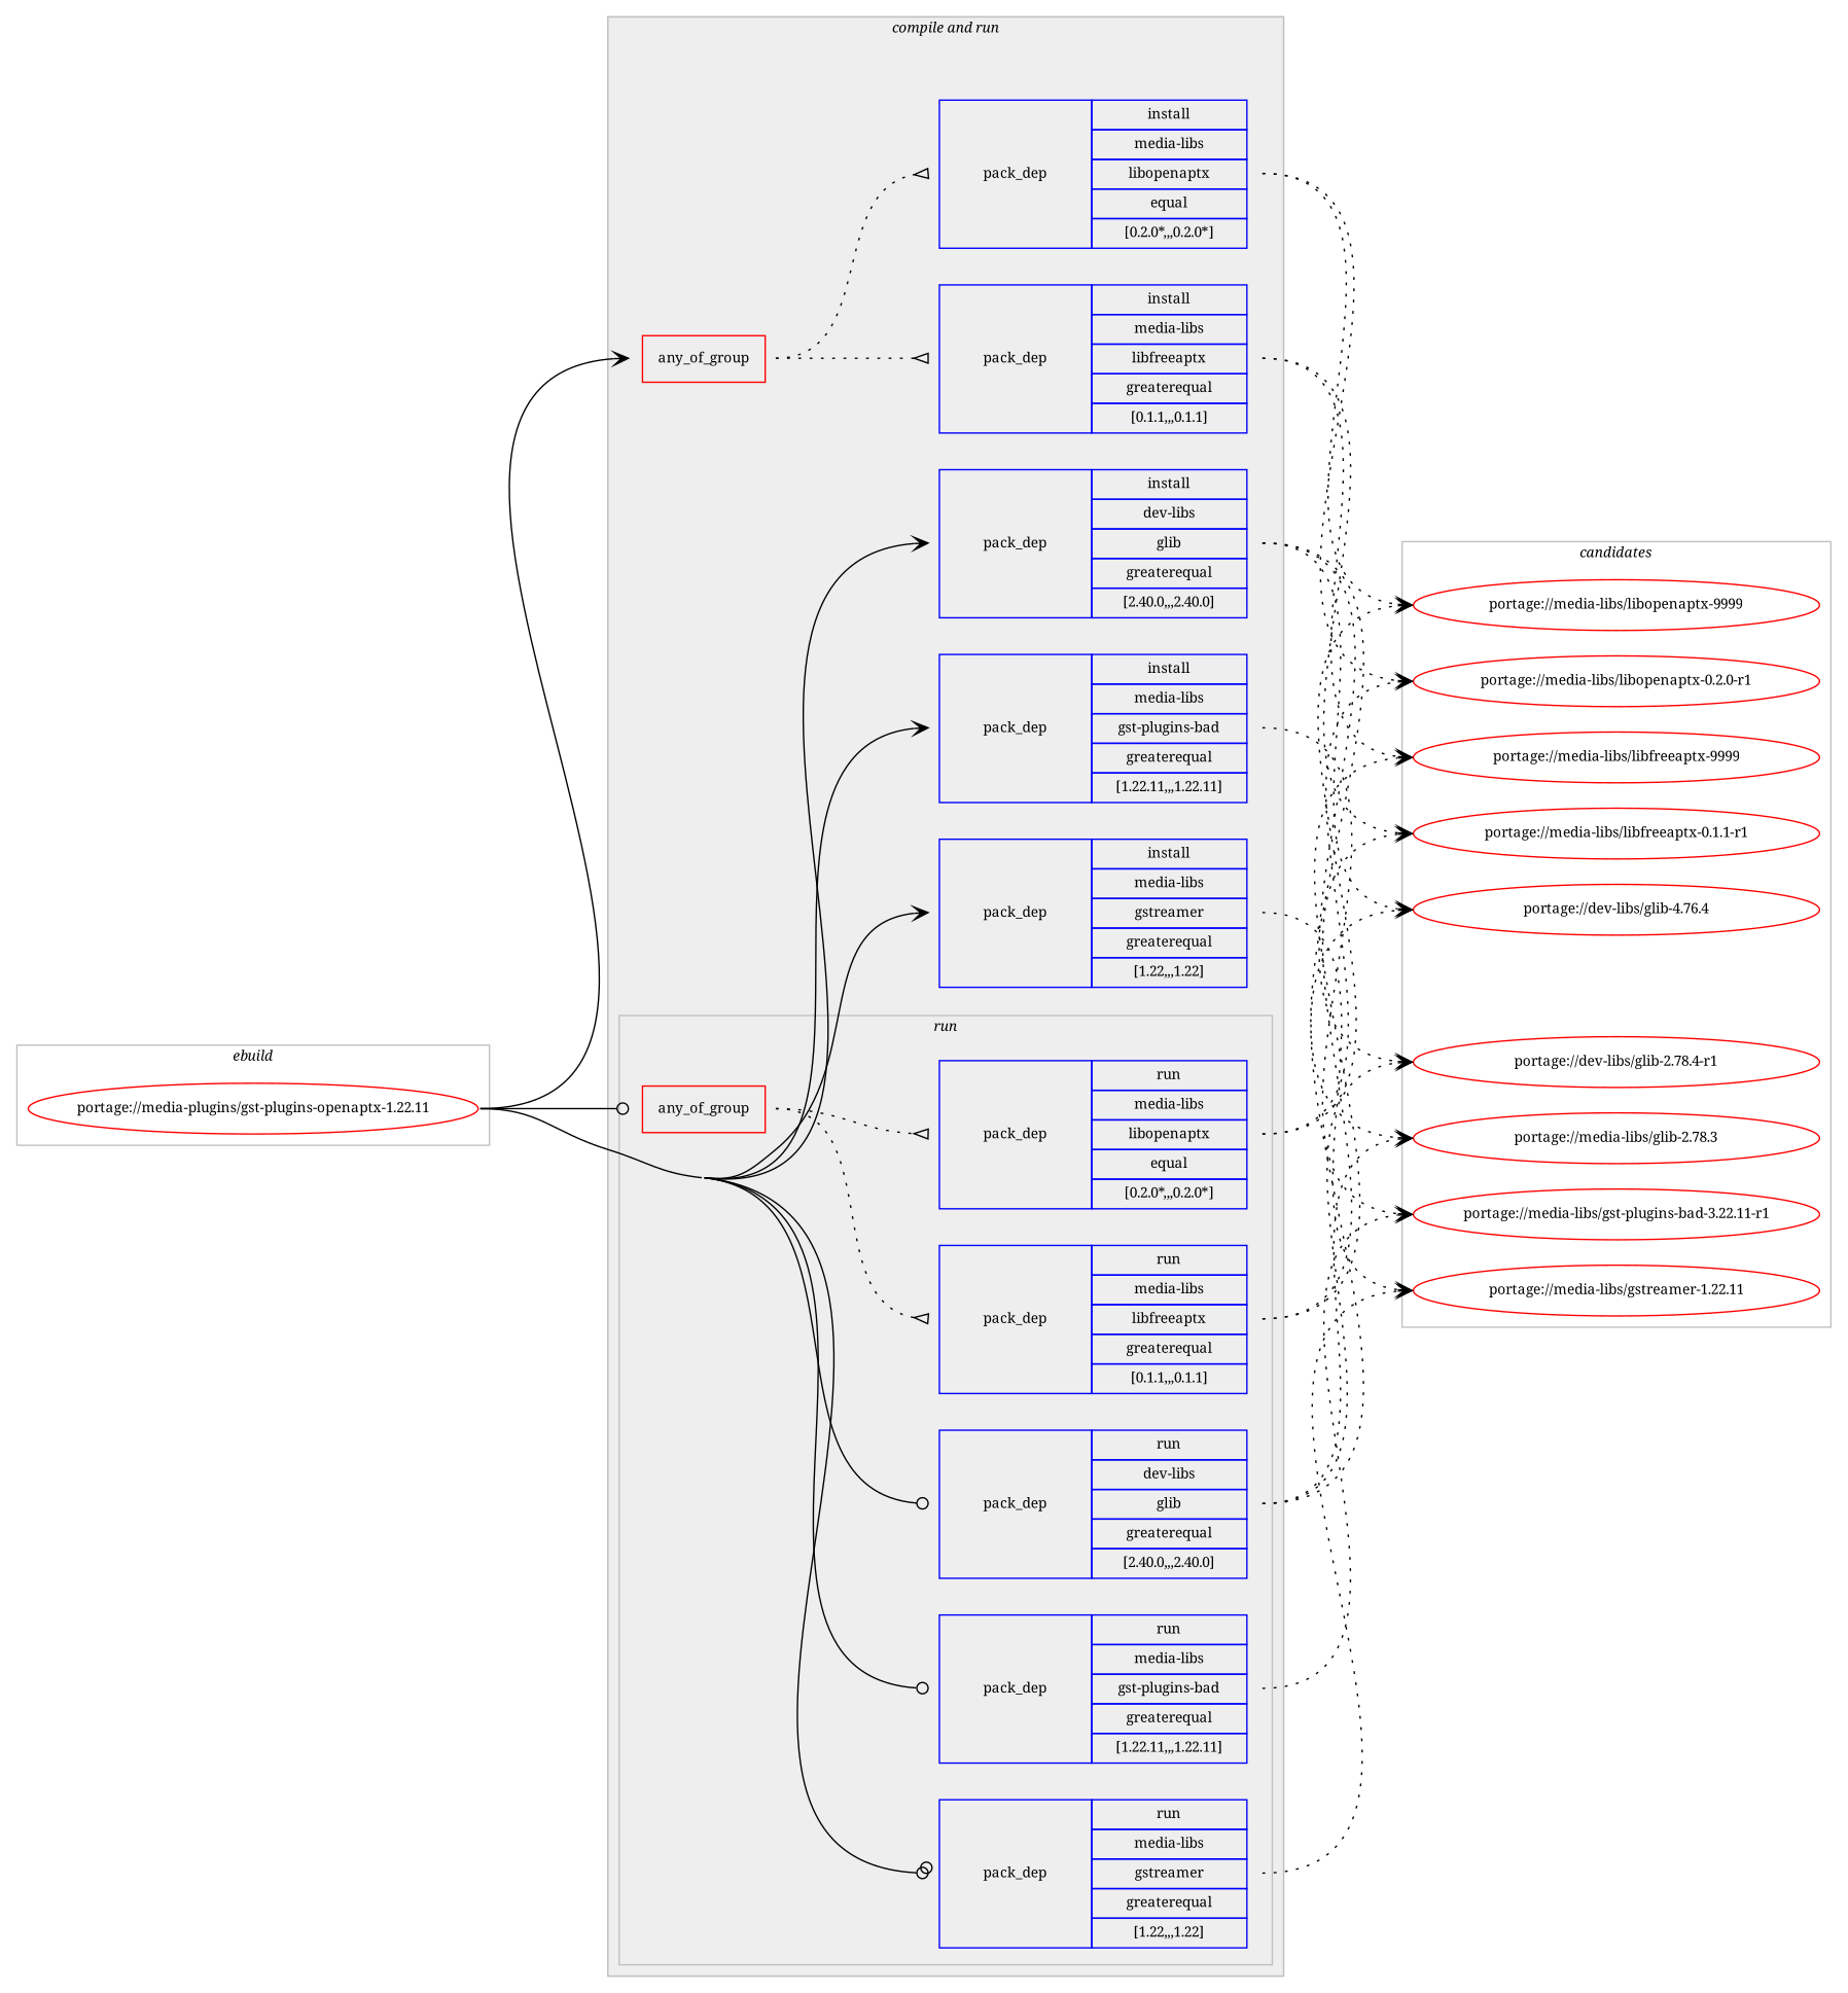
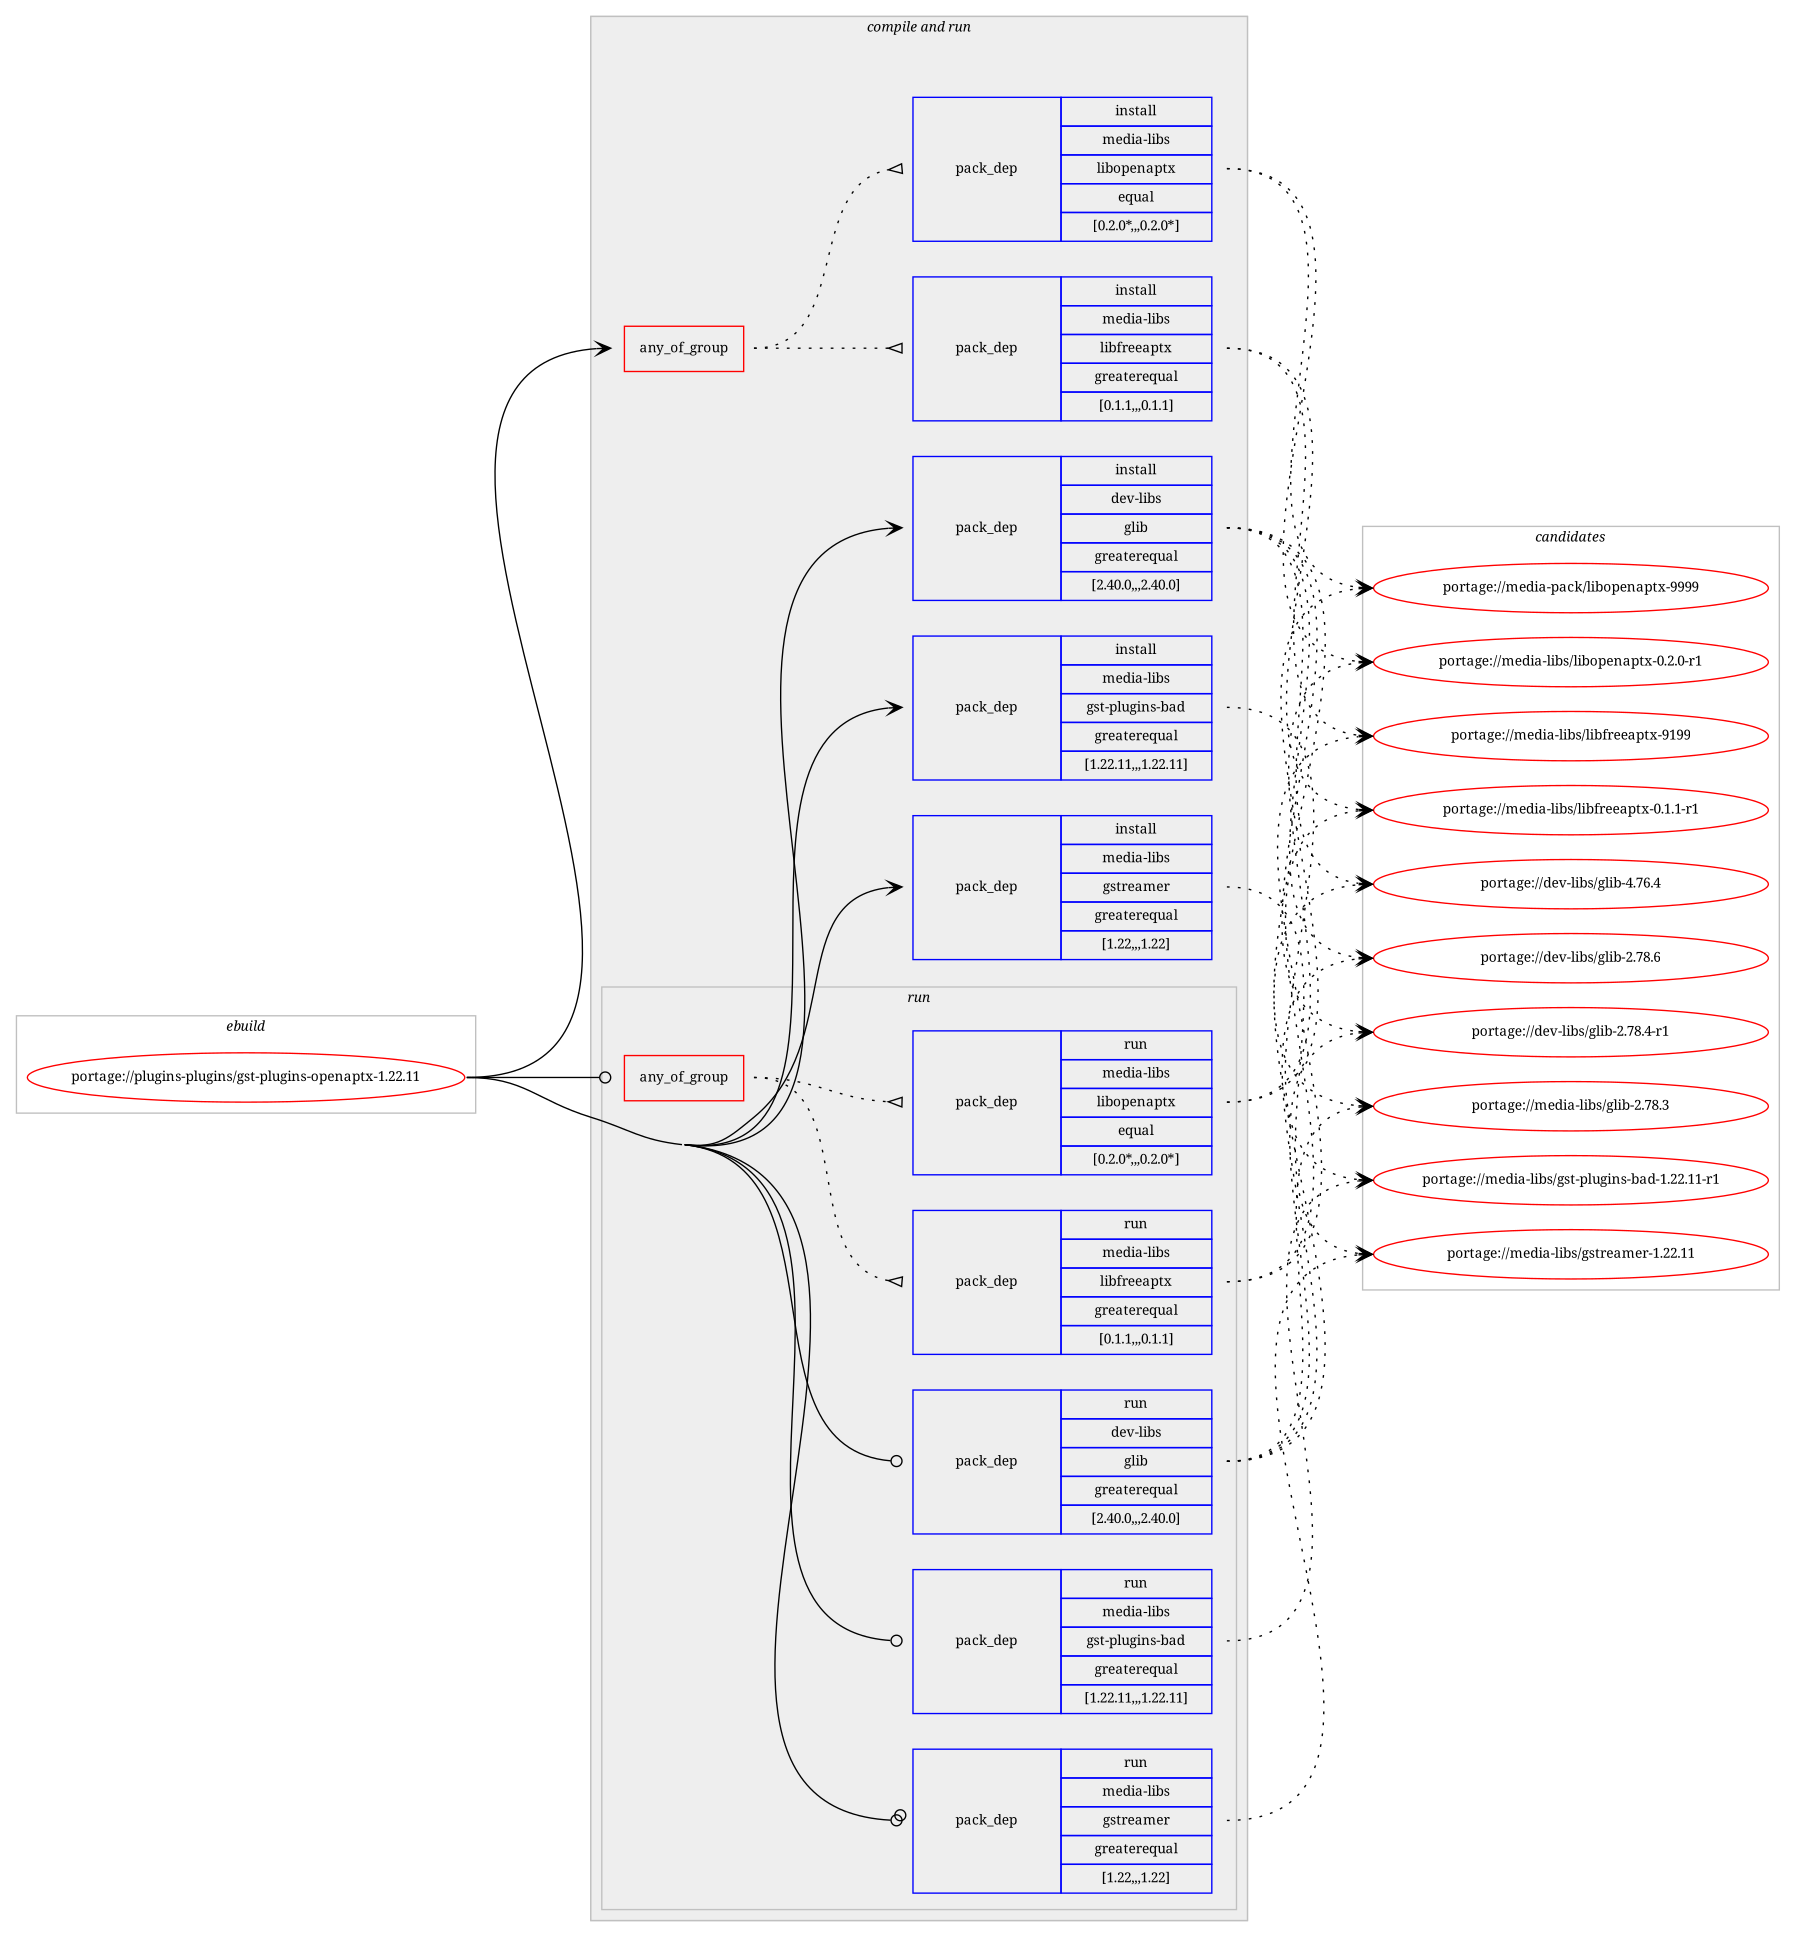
  digraph {
    compound=true
    concentrate=true
    fontname="Noto Serif"
    fontsize=10
    newrank=true
    rankdir=LR
    ranksep=1.5
    node [color=red fontname="Noto Serif" fontsize=10 shape=none]
    edge [arrowhead=vee fontname="Noto Serif" headport=w style=dotted tailport=e weight=100]
-   n1 [label="portage://media-plugins/gst-plugins-openaptx-1.22.11" width=4 shape=""]
+   n1 [label="portage://plugins-plugins/gst-plugins-openaptx-1.22.11" width=4 shape=""]
    n2 [color=blue label=<<TABLE BORDER="0" CELLBORDER="1" CELLSPACING="0" CELLPADDING="4" WIDTH="220"><TR><TD ROWSPAN="6" CELLPADDING="30">pack_dep</TD></TR><TR><TD WIDTH="110">install</TD></TR><TR><TD>media-libs</TD></TR><TR><TD>libfreeaptx</TD></TR><TR><TD>greaterequal</TD></TR><TR><TD>[0.1.1,,,0.1.1]</TD></TR></TABLE>>]
    n3 [color=blue label=<<TABLE BORDER="0" CELLBORDER="1" CELLSPACING="0" CELLPADDING="4" WIDTH="220"><TR><TD ROWSPAN="6" CELLPADDING="30">pack_dep</TD></TR><TR><TD WIDTH="110">install</TD></TR><TR><TD>media-libs</TD></TR><TR><TD>libopenaptx</TD></TR><TR><TD>equal</TD></TR><TR><TD>[0.2.0*,,,0.2.0*]</TD></TR></TABLE>>]
    n4 [label=<<TABLE BORDER="0" CELLBORDER="1" CELLSPACING="0" CELLPADDING="4"><TR><TD CELLPADDING="10">any_of_group</TD></TR></TABLE>>]
    n5 [color=blue label=<<TABLE BORDER="0" CELLBORDER="1" CELLSPACING="0" CELLPADDING="4" WIDTH="220"><TR><TD ROWSPAN="6" CELLPADDING="30">pack_dep</TD></TR><TR><TD WIDTH="110">install</TD></TR><TR><TD>dev-libs</TD></TR><TR><TD>glib</TD></TR><TR><TD>greaterequal</TD></TR><TR><TD>[2.40.0,,,2.40.0]</TD></TR></TABLE>>]
    n6 [color=blue label=<<TABLE BORDER="0" CELLBORDER="1" CELLSPACING="0" CELLPADDING="4" WIDTH="220"><TR><TD ROWSPAN="6" CELLPADDING="30">pack_dep</TD></TR><TR><TD WIDTH="110">install</TD></TR><TR><TD>media-libs</TD></TR><TR><TD>gst-plugins-bad</TD></TR><TR><TD>greaterequal</TD></TR><TR><TD>[1.22.11,,,1.22.11]</TD></TR></TABLE>>]
    n7 [color=blue label=<<TABLE BORDER="0" CELLBORDER="1" CELLSPACING="0" CELLPADDING="4" WIDTH="220"><TR><TD ROWSPAN="6" CELLPADDING="30">pack_dep</TD></TR><TR><TD WIDTH="110">install</TD></TR><TR><TD>media-libs</TD></TR><TR><TD>gstreamer</TD></TR><TR><TD>greaterequal</TD></TR><TR><TD>[1.22,,,1.22]</TD></TR></TABLE>>]
    n8 [color=blue label=<<TABLE BORDER="0" CELLBORDER="1" CELLSPACING="0" CELLPADDING="4" WIDTH="220"><TR><TD ROWSPAN="6" CELLPADDING="30">pack_dep</TD></TR><TR><TD WIDTH="110">run</TD></TR><TR><TD>media-libs</TD></TR><TR><TD>libfreeaptx</TD></TR><TR><TD>greaterequal</TD></TR><TR><TD>[0.1.1,,,0.1.1]</TD></TR></TABLE>>]
    n9 [color=blue label=<<TABLE BORDER="0" CELLBORDER="1" CELLSPACING="0" CELLPADDING="4" WIDTH="220"><TR><TD ROWSPAN="6" CELLPADDING="30">pack_dep</TD></TR><TR><TD WIDTH="110">run</TD></TR><TR><TD>media-libs</TD></TR><TR><TD>libopenaptx</TD></TR><TR><TD>equal</TD></TR><TR><TD>[0.2.0*,,,0.2.0*]</TD></TR></TABLE>>]
    n10 [label=<<TABLE BORDER="0" CELLBORDER="1" CELLSPACING="0" CELLPADDING="4"><TR><TD CELLPADDING="10">any_of_group</TD></TR></TABLE>>]
    n11 [color=blue label=<<TABLE BORDER="0" CELLBORDER="1" CELLSPACING="0" CELLPADDING="4" WIDTH="220"><TR><TD ROWSPAN="6" CELLPADDING="30">pack_dep</TD></TR><TR><TD WIDTH="110">run</TD></TR><TR><TD>dev-libs</TD></TR><TR><TD>glib</TD></TR><TR><TD>greaterequal</TD></TR><TR><TD>[2.40.0,,,2.40.0]</TD></TR></TABLE>>]
    n12 [color=blue label=<<TABLE BORDER="0" CELLBORDER="1" CELLSPACING="0" CELLPADDING="4" WIDTH="220"><TR><TD ROWSPAN="6" CELLPADDING="30">pack_dep</TD></TR><TR><TD WIDTH="110">run</TD></TR><TR><TD>media-libs</TD></TR><TR><TD>gst-plugins-bad</TD></TR><TR><TD>greaterequal</TD></TR><TR><TD>[1.22.11,,,1.22.11]</TD></TR></TABLE>>]
    n13 [color=blue label=<<TABLE BORDER="0" CELLBORDER="1" CELLSPACING="0" CELLPADDING="4" WIDTH="220"><TR><TD ROWSPAN="6" CELLPADDING="30">pack_dep</TD></TR><TR><TD WIDTH="110">run</TD></TR><TR><TD>media-libs</TD></TR><TR><TD>gstreamer</TD></TR><TR><TD>greaterequal</TD></TR><TR><TD>[1.22,,,1.22]</TD></TR></TABLE>>]
-   n14 [label="portage://media-libs/libfreeaptx-9999" width=4 shape=""]
+   n14 [label="portage://media-libs/libfreeaptx-9199" width=4 shape=""]
    n15 [label="portage://media-libs/libfreeaptx-0.1.1-r1" width=4 shape=""]
-   n16 [label="portage://media-libs/libopenaptx-9999" width=4 shape=""]
+   n16 [label="portage://media-pack/libopenaptx-9999" width=4 shape=""]
    n17 [label="portage://media-libs/libopenaptx-0.2.0-r1" width=4 shape=""]
+   n18 [label="portage://dev-libs/glib-2.78.6" width=4 shape=""]
    n19 [label="portage://dev-libs/glib-2.78.4-r1" width=4 shape=""]
    n20 [label="portage://media-libs/glib-2.78.3" width=4 shape=""]
    n21 [label="portage://dev-libs/glib-4.76.4" width=4 shape=""]
-   n22 [label="portage://media-libs/gst-plugins-bad-3.22.11-r1" width=4 shape=""]
+   n22 [label="portage://media-libs/gst-plugins-bad-1.22.11-r1" width=4 shape=""]
    n23 [label="portage://media-libs/gstreamer-1.22.11" width=4 shape=""]
    subgraph cluster_1 {
      color=gray
      label=<<i>ebuild</i>>
      rank=same
      n1
    }
    subgraph cluster_2 {
      color=gray
      label=<<i>dependencies</i>>
      subgraph cluster_3 {
        color=gray
        fillcolor="#eeeeee"
        label=<<i>compile</i>>
        style=filled
        subgraph sub_4 {
          color=gray
          fillcolor="#eeeeee"
          label=<<i>compile</i>>
          style=filled
          n4
          subgraph sub_5 {
            color=gray
            fillcolor="#eeeeee"
            label=<<i>compile</i>>
            style=filled
            n2
          }
          subgraph sub_6 {
            color=gray
            fillcolor="#eeeeee"
            label=<<i>compile</i>>
            style=filled
            n3
          }
        }
        subgraph sub_7 {
          color=gray
          fillcolor="#eeeeee"
          label=<<i>compile</i>>
          style=filled
          n5
        }
        subgraph sub_8 {
          color=gray
          fillcolor="#eeeeee"
          label=<<i>compile</i>>
          style=filled
          n6
        }
        subgraph sub_9 {
          color=gray
          fillcolor="#eeeeee"
          label=<<i>compile</i>>
          style=filled
          n7
        }
      }
      subgraph cluster_10 {
        color=gray
        fillcolor="#eeeeee"
        label=<<i>compile and run</i>>
        style=filled
      }
      subgraph cluster_11 {
        color=gray
        fillcolor="#eeeeee"
        label=<<i>run</i>>
        style=filled
        subgraph sub_12 {
          color=gray
          fillcolor="#eeeeee"
          label=<<i>run</i>>
          style=filled
          n10
          subgraph sub_13 {
            color=gray
            fillcolor="#eeeeee"
            label=<<i>run</i>>
            style=filled
            n8
          }
          subgraph sub_14 {
            color=gray
            fillcolor="#eeeeee"
            label=<<i>run</i>>
            style=filled
            n9
          }
        }
        subgraph sub_15 {
          color=gray
          fillcolor="#eeeeee"
          label=<<i>run</i>>
          style=filled
          n11
        }
        subgraph sub_16 {
          color=gray
          fillcolor="#eeeeee"
          label=<<i>run</i>>
          style=filled
          n12
        }
        subgraph sub_17 {
          color=gray
          fillcolor="#eeeeee"
          label=<<i>run</i>>
          style=filled
          n13
        }
      }
    }
    subgraph cluster_18 {
      color=gray
      label=<<i>candidates</i>>
      rank=same
      subgraph sub_19 {
        color=black
        label=<<i>candidates</i>>
        nodesep=1
        rank=same
        n14
        n15
      }
      subgraph sub_20 {
        color=black
        label=<<i>candidates</i>>
        nodesep=1
        rank=same
        n16
        n17
      }
      subgraph sub_21 {
        color=black
        label=<<i>candidates</i>>
        nodesep=1
        rank=same
+       n18
        n19
        n20
        n21
      }
      subgraph sub_22 {
        color=black
        label=<<i>candidates</i>>
        nodesep=1
        rank=same
        n22
      }
      subgraph sub_23 {
        color=black
        label=<<i>candidates</i>>
        nodesep=1
        rank=same
        n14
        n15
      }
      subgraph sub_24 {
        color=black
        label=<<i>candidates</i>>
        nodesep=1
        rank=same
        n23
      }
      subgraph sub_25 {
        color=black
        label=<<i>candidates</i>>
        nodesep=1
        rank=same
        n16
        n17
      }
      subgraph sub_26 {
        color=black
        label=<<i>candidates</i>>
        nodesep=1
        rank=same
+       n18
        n19
        n20
        n21
      }
      subgraph sub_27 {
        color=black
        label=<<i>candidates</i>>
        nodesep=1
        rank=same
        n22
      }
      subgraph sub_28 {
        color=black
        label=<<i>candidates</i>>
        nodesep=1
        rank=same
        n23
      }
    }
    n1 -> n4 [style=solid weight=20]
    n1 -> n5 [style=solid weight=20]
    n1 -> n6 [style=solid weight=20]
    n1 -> n7 [style=solid weight=20]
    n1 -> n10 [arrowhead=odot style=solid weight=20]
    n1 -> n11 [arrowhead=odot style=solid weight=20]
    n1 -> n12 [arrowhead=odot style=solid weight=20]
    n1 -> n13 [arrowhead=odot style=solid weight=20]
    n2 -> n14
    n2 -> n15
    n3 -> n16
    n3 -> n17
    n4 -> n2 [arrowhead=oinv weight=20]
    n4 -> n3 [arrowhead=oinv weight=20]
+   n5 -> n18
    n5 -> n19
    n5 -> n20
    n5 -> n21
    n6 -> n22
    n7 -> n23
    n8 -> n14
    n8 -> n15
    n9 -> n16
    n9 -> n17
    n10 -> n8 [arrowhead=oinv weight=20]
    n10 -> n9 [arrowhead=oinv weight=20]
+   n11 -> n18
    n11 -> n19
    n11 -> n20
    n11 -> n21
    n12 -> n22
    n13 -> n23
  }
